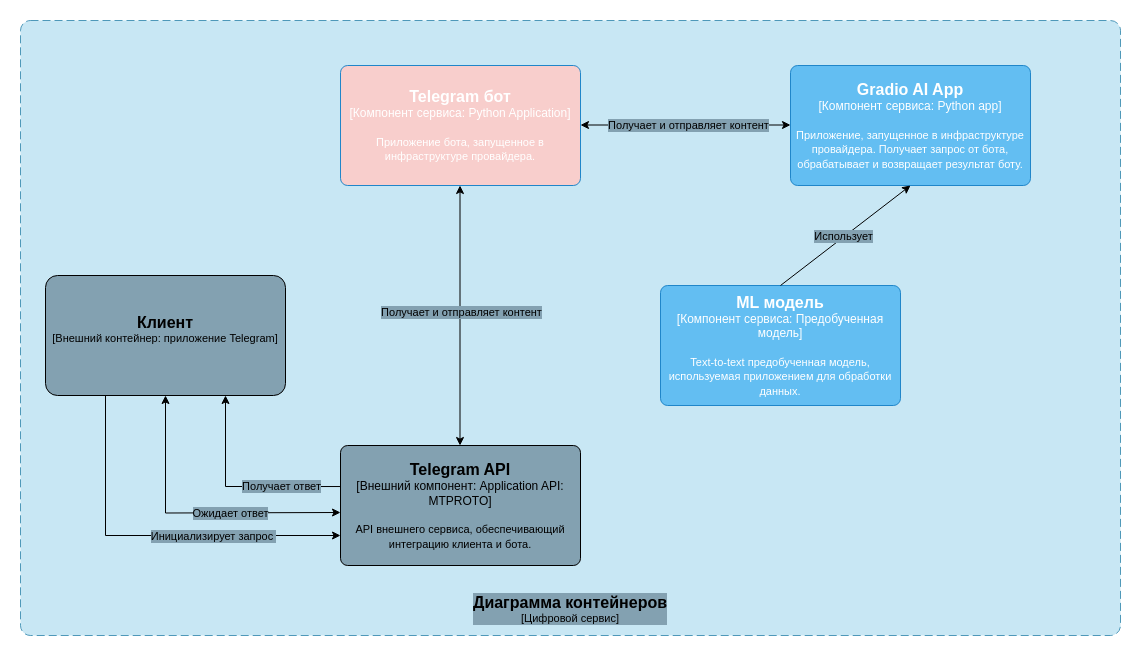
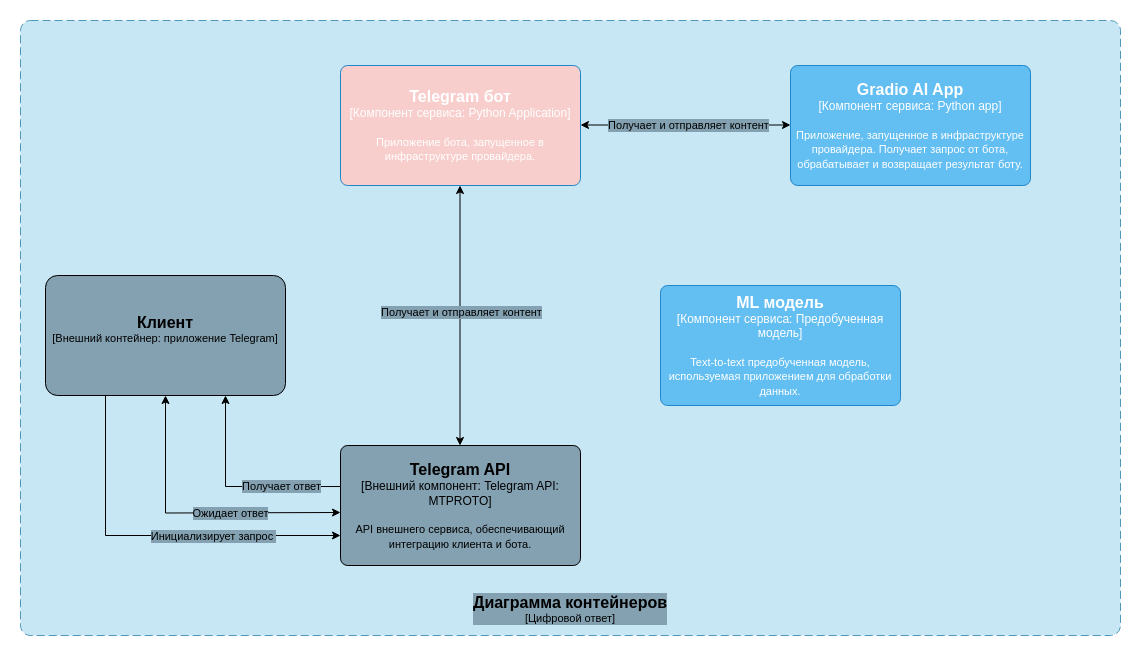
  <mxCell id="0" />
  <mxCell id="1" parent="0" />
- <mxCell id="2" value="&lt;font style=&quot;font-size: 16px&quot;&gt;&lt;b&gt;&lt;div style=&quot;&quot;&gt;Диаграмма контейнеров&lt;/div&gt;&lt;/b&gt;&lt;/font&gt;&lt;div style=&quot;&quot;&gt;[Цифровой сервис]&lt;/div&gt;" style="rounded=1;fontSize=11;whiteSpace=wrap;html=1;dashed=1;arcSize=20;fillColor=#b1ddf0;strokeColor=#10739e;labelBackgroundColor=#83a1b1;align=center;verticalAlign=bottom;labelBorderColor=none;spacingTop=0;spacing=10;dashPattern=8 4;metaEdit=1;rotatable=0;perimeter=rectanglePerimeter;noLabel=0;labelPadding=0;allowArrows=0;connectable=0;expand=0;recursiveResize=0;editable=1;pointerEvents=0;absoluteArcSize=1;points=[[0.25,0,0],[0.5,0,0],[0.75,0,0],[1,0.25,0],[1,0.5,0],[1,0.75,0],[0.75,1,0],[0.5,1,0],[0.25,1,0],[0,0.75,0],[0,0.5,0],[0,0.25,0]];opacity=70;" vertex="1" parent="1"><mxGeometry y="20" width="1100" height="615" as="geometry" x="20" /></mxCell>
+ <mxCell id="2" value="&lt;font style=&quot;font-size: 16px&quot;&gt;&lt;b&gt;&lt;div style=&quot;&quot;&gt;Диаграмма контейнеров&lt;/div&gt;&lt;/b&gt;&lt;/font&gt;&lt;div style=&quot;&quot;&gt;[Цифровой ответ]&lt;/div&gt;" style="rounded=1;fontSize=11;whiteSpace=wrap;html=1;dashed=1;arcSize=20;fillColor=#b1ddf0;strokeColor=#10739e;labelBackgroundColor=#83a1b1;align=center;verticalAlign=bottom;labelBorderColor=none;spacingTop=0;spacing=10;dashPattern=8 4;metaEdit=1;rotatable=0;perimeter=rectanglePerimeter;noLabel=0;labelPadding=0;allowArrows=0;connectable=0;expand=0;recursiveResize=0;editable=1;pointerEvents=0;absoluteArcSize=1;points=[[0.25,0,0],[0.5,0,0],[0.75,0,0],[1,0.25,0],[1,0.5,0],[1,0.75,0],[0.75,1,0],[0.5,1,0],[0.25,1,0],[0,0.75,0],[0,0.5,0],[0,0.25,0]];opacity=70;" vertex="1" parent="1"><mxGeometry y="20" width="1100" height="615" as="geometry" x="20" /></mxCell>
  <mxCell id="3" value="&lt;font style=&quot;font-size: 16px&quot;&gt;&lt;b&gt;Telegram бот&lt;/b&gt;&lt;/font&gt;&lt;div&gt;[Компонент сервиса: Python Application]&lt;/div&gt;&lt;br&gt;&lt;div&gt;&lt;font style=&quot;font-size: 11px&quot;&gt;Приложение бота, запущенное в инфраструктуре провайдера.&lt;/font&gt;&lt;/div&gt;" style="rounded=1;whiteSpace=wrap;html=1;labelBackgroundColor=none;fillColor=#f8cecc;fontColor=#ffffff;align=center;arcSize=6;strokeColor=#2086C9;metaEdit=1;resizable=0;points=[[0.25,0,0],[0.5,0,0],[0.75,0,0],[1,0.25,0],[1,0.5,0],[1,0.75,0],[0.75,1,0],[0.5,1,0],[0.25,1,0],[0,0.75,0],[0,0.5,0],[0,0.25,0]];" vertex="1" parent="1"><mxGeometry x="340" y="65" width="240" height="120" as="geometry" /></mxCell>
  <mxCell id="4" value="&lt;font style=&quot;font-size: 16px&quot;&gt;&lt;b&gt;Gradio AI App&lt;/b&gt;&lt;/font&gt;&lt;div&gt;[Компонент сервиса: Python app]&lt;/div&gt;&lt;br&gt;&lt;div&gt;&lt;font style=&quot;font-size: 11px&quot;&gt;Приложение, запущенное в инфраструктуре провайдера. Получает запрос от бота, обрабатывает и возвращает результат боту.&lt;/font&gt;&lt;/div&gt;" style="rounded=1;whiteSpace=wrap;html=1;labelBackgroundColor=none;fillColor=#63BEF2;fontColor=#ffffff;align=center;arcSize=6;strokeColor=#2086C9;metaEdit=1;resizable=0;points=[[0.25,0,0],[0.5,0,0],[0.75,0,0],[1,0.25,0],[1,0.5,0],[1,0.75,0],[0.75,1,0],[0.5,1,0],[0.25,1,0],[0,0.75,0],[0,0.5,0],[0,0.25,0]];" vertex="1" parent="1"><mxGeometry x="790" y="65" width="240" height="120" as="geometry" /></mxCell>
  <mxCell id="5" value="&lt;font style=&quot;font-size: 16px&quot;&gt;&lt;b&gt;ML модель&lt;/b&gt;&lt;/font&gt;&lt;div&gt;[Компонент сервиса: Предобученная модель]&lt;/div&gt;&lt;br&gt;&lt;div&gt;&lt;font style=&quot;font-size: 11px&quot;&gt;Text-to-text предобученная модель, используемая приложением для обработки данных.&lt;/font&gt;&lt;/div&gt;" style="rounded=1;whiteSpace=wrap;html=1;labelBackgroundColor=none;fillColor=#63BEF2;fontColor=#ffffff;align=center;arcSize=6;strokeColor=#2086C9;metaEdit=1;resizable=0;points=[[0.25,0,0],[0.5,0,0],[0.75,0,0],[1,0.25,0],[1,0.5,0],[1,0.75,0],[0.75,1,0],[0.5,1,0],[0.25,1,0],[0,0.75,0],[0,0.5,0],[0,0.25,0]];" vertex="1" parent="1"><mxGeometry x="660" y="285" width="240" height="120" as="geometry" /></mxCell>
  <mxCell id="6" value="&lt;font style=&quot;font-size: 16px&quot;&gt;&lt;b&gt;Клиент&lt;/b&gt;&lt;/font&gt;&lt;div&gt;[Внешний контейнер: приложение Telegram]&lt;/div&gt;&lt;br&gt;&lt;div&gt;&lt;font style=&quot;font-size: 11px&quot;&gt;&lt;font color=&quot;#E6E6E6&quot;&gt;&lt;/font&gt;&lt;/div&gt;" style="rounded=1;whiteSpace=wrap;html=1;fontSize=11;labelBackgroundColor=none;align=center;arcSize=10;metaEdit=1;resizable=0;points=[[0.25,0,0],[0.5,0,0],[0.75,0,0],[1,0.25,0],[1,0.5,0],[1,0.75,0],[0.75,1,0],[0.5,1,0],[0.25,1,0],[0,0.75,0],[0,0.5,0],[0,0.25,0]];fillColor=#83a1b1;" vertex="1" parent="1"><mxGeometry x="45" y="275" width="240" height="120" as="geometry" /></mxCell>
- <mxCell id="7" value="&lt;font style=&quot;font-size: 16px&quot;&gt;&lt;b&gt;Telegram API&lt;/b&gt;&lt;/font&gt;&lt;div&gt;[Внешний компонент: Application API: MTPROTO]&lt;/div&gt;&lt;br&gt;&lt;div&gt;&lt;font style=&quot;font-size: 11px&quot;&gt;API внешнего сервиса, обеспечивающий интеграцию клиента и бота.&lt;/font&gt;&lt;/div&gt;" style="rounded=1;whiteSpace=wrap;html=1;labelBackgroundColor=none;align=center;arcSize=6;metaEdit=1;resizable=0;points=[[0.25,0,0],[0.5,0,0],[0.75,0,0],[1,0.25,0],[1,0.5,0],[1,0.75,0],[0.75,1,0],[0.5,1,0],[0.25,1,0],[0,0.75,0],[0,0.5,0],[0,0.25,0]];fillColor=#83a1b1;" vertex="1" parent="1"><mxGeometry x="340" y="445" width="240" height="120" as="geometry" /></mxCell>
+ <mxCell id="7" value="&lt;font style=&quot;font-size: 16px&quot;&gt;&lt;b&gt;Telegram API&lt;/b&gt;&lt;/font&gt;&lt;div&gt;[Внешний компонент: Telegram API: MTPROTO]&lt;/div&gt;&lt;br&gt;&lt;div&gt;&lt;font style=&quot;font-size: 11px&quot;&gt;API внешнего сервиса, обеспечивающий интеграцию клиента и бота.&lt;/font&gt;&lt;/div&gt;" style="rounded=1;whiteSpace=wrap;html=1;labelBackgroundColor=none;align=center;arcSize=6;metaEdit=1;resizable=0;points=[[0.25,0,0],[0.5,0,0],[0.75,0,0],[1,0.25,0],[1,0.5,0],[1,0.75,0],[0.75,1,0],[0.5,1,0],[0.25,1,0],[0,0.75,0],[0,0.5,0],[0,0.25,0]];fillColor=#83a1b1;" vertex="1" parent="1"><mxGeometry x="340" y="445" width="240" height="120" as="geometry" /></mxCell>
  <mxCell id="8" style="edgeStyle=orthogonalEdgeStyle;rounded=0;orthogonalLoop=1;jettySize=auto;html=1;exitX=0.25;exitY=1;exitDx=0;exitDy=0;exitPerimeter=0;entryX=0;entryY=0.75;entryDx=0;entryDy=0;entryPerimeter=0;" edge="1" parent="1" source="6" target="7"><mxGeometry relative="1" as="geometry" /></mxCell>
  <mxCell id="9" value="Инициализирует запрос&amp;nbsp;" style="edgeLabel;html=1;align=center;verticalAlign=middle;resizable=0;points=[];labelBackgroundColor=#83a1b1;" vertex="1" connectable="0" parent="8"><mxGeometry x="0.179" y="-1" relative="1" as="geometry"><mxPoint x="26" y="-1" as="offset" /></mxGeometry></mxCell>
  <mxCell id="10" style="edgeStyle=orthogonalEdgeStyle;rounded=0;orthogonalLoop=1;jettySize=auto;html=1;entryX=0.5;entryY=1;entryDx=0;entryDy=0;entryPerimeter=0;startArrow=classic;startFill=1;" edge="1" parent="1" target="6"><mxGeometry relative="1" as="geometry"><mxPoint x="340" y="512" as="sourcePoint" /></mxGeometry></mxCell>
  <mxCell id="11" value="Ожидает ответ" style="edgeLabel;html=1;align=center;verticalAlign=middle;resizable=0;points=[];labelBackgroundColor=#83a1b1;" vertex="1" connectable="0" parent="10"><mxGeometry x="-0.05" relative="1" as="geometry"><mxPoint x="28" as="offset" /></mxGeometry></mxCell>
  <mxCell id="12" style="edgeStyle=orthogonalEdgeStyle;rounded=0;orthogonalLoop=1;jettySize=auto;html=1;exitX=0.25;exitY=1;exitDx=0;exitDy=0;exitPerimeter=0;entryX=0.25;entryY=0;entryDx=0;entryDy=0;entryPerimeter=0;startArrow=classic;startFill=1;" edge="1" parent="1"><mxGeometry relative="1" as="geometry"><mxPoint x="459.5" y="185" as="sourcePoint" /><mxPoint x="459.5" y="445" as="targetPoint" /></mxGeometry></mxCell>
  <mxCell id="13" value="Получает и отправляет контент" style="edgeLabel;html=1;align=center;verticalAlign=middle;resizable=0;points=[];labelBackgroundColor=#83a1b1;" vertex="1" connectable="0" parent="12"><mxGeometry x="-0.031" y="1" relative="1" as="geometry"><mxPoint as="offset" /></mxGeometry></mxCell>
  <mxCell id="14" style="edgeStyle=orthogonalEdgeStyle;rounded=0;orthogonalLoop=1;jettySize=auto;html=1;exitX=1;exitY=0.25;exitDx=0;exitDy=0;exitPerimeter=0;entryX=0;entryY=0.25;entryDx=0;entryDy=0;entryPerimeter=0;startArrow=classic;startFill=1;" edge="1" parent="1"><mxGeometry relative="1" as="geometry"><mxPoint x="580" y="124.5" as="sourcePoint" /><mxPoint x="790" y="124.5" as="targetPoint" /></mxGeometry></mxCell>
  <mxCell id="15" value="Получает и отправляет контент" style="edgeLabel;html=1;align=center;verticalAlign=middle;resizable=0;points=[];labelBackgroundColor=#83a1b1;" vertex="1" connectable="0" parent="14"><mxGeometry x="-0.038" y="1" relative="1" as="geometry"><mxPoint x="6" y="1" as="offset" /></mxGeometry></mxCell>
- <mxCell id="16" style="rounded=0;orthogonalLoop=1;jettySize=auto;html=1;exitX=0.5;exitY=1;exitDx=0;exitDy=0;exitPerimeter=0;entryX=0.5;entryY=0;entryDx=0;entryDy=0;entryPerimeter=0;startArrow=classic;startFill=1;endArrow=none;endFill=0;" edge="1" parent="1" source="4" target="5"><mxGeometry relative="1" as="geometry" /></mxCell>
- <mxCell id="17" value="Использует" style="edgeLabel;html=1;align=center;verticalAlign=middle;resizable=0;points=[];labelBackgroundColor=#83a1b1;" vertex="1" connectable="0" parent="16"><mxGeometry x="0.02" y="-1" relative="1" as="geometry"><mxPoint as="offset" /></mxGeometry></mxCell>
  <mxCell id="18" style="edgeStyle=orthogonalEdgeStyle;rounded=0;orthogonalLoop=1;jettySize=auto;html=1;exitX=0.75;exitY=1;exitDx=0;exitDy=0;exitPerimeter=0;entryX=0;entryY=0.342;entryDx=0;entryDy=0;entryPerimeter=0;startArrow=classic;startFill=1;endArrow=none;endFill=0;" edge="1" parent="1" source="6" target="7"><mxGeometry relative="1" as="geometry" /></mxCell>
  <mxCell id="19" value="Получает ответ" style="edgeLabel;html=1;align=center;verticalAlign=middle;resizable=0;points=[];labelBackgroundColor=#83a1b1;" vertex="1" connectable="0" parent="18"><mxGeometry x="0.725" y="-2" relative="1" as="geometry"><mxPoint x="-31" y="-3" as="offset" /></mxGeometry></mxCell>
